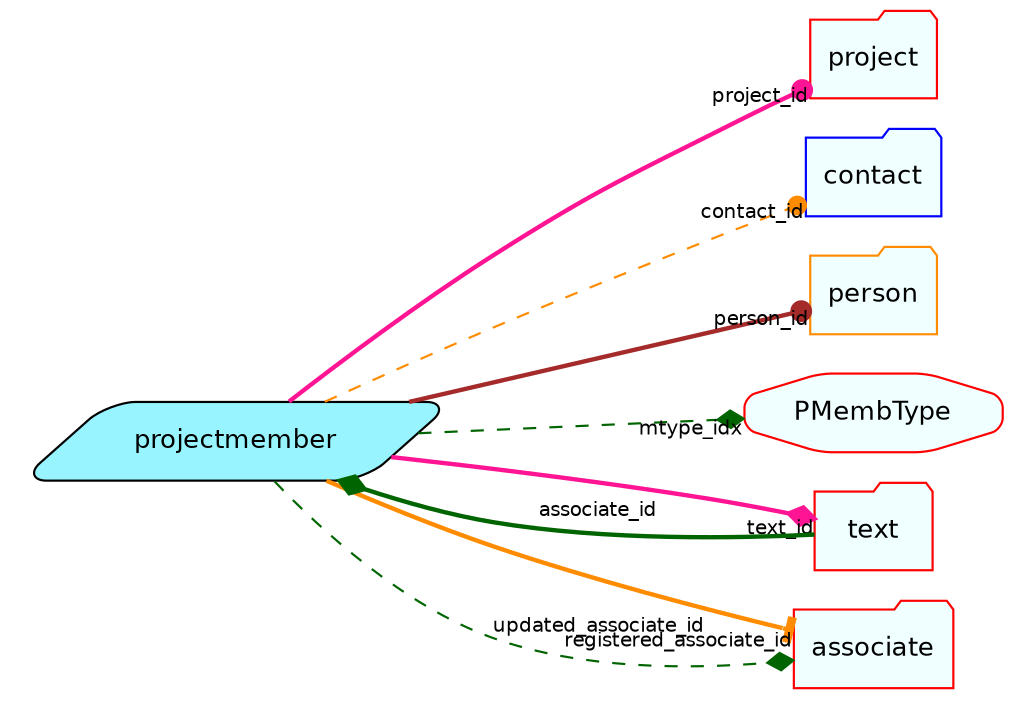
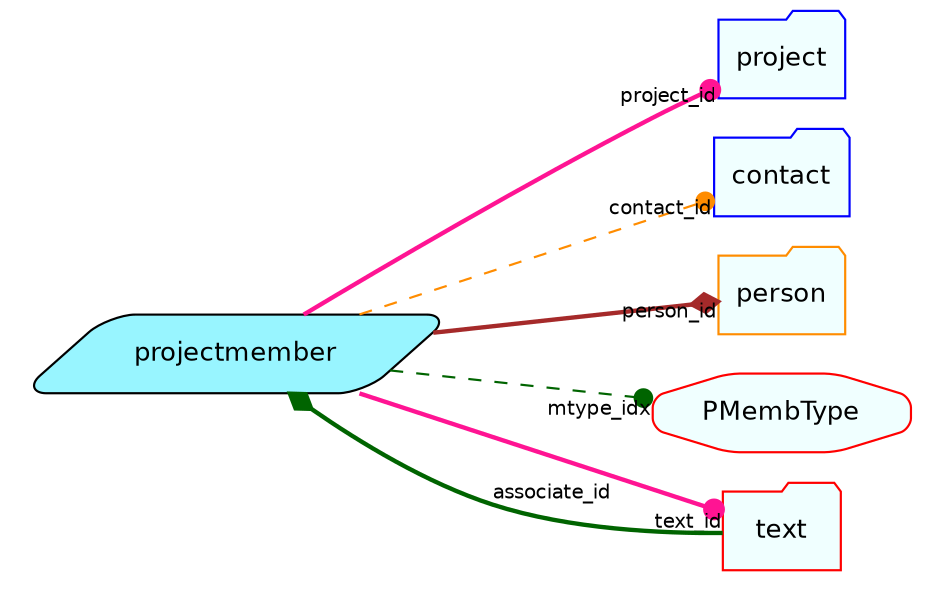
  digraph {
    rankdir=LR
    node [color=red fillcolor=azure1 fontname=Helvetica fontsize=12 shape=folder style="rounded, filled"]
    edge [arrowhead=diamond color=darkgreen fontname=Helvetica fontsize=9 style=bold]
    projectmember [color=black fillcolor=cadetblue1 shape=parallelogram]
-   project
+   project [color=blue]
    contact [color=blue]
    person [color=darkorange]
    PMembType [shape=octagon]
    text
-   associate
    projectmember -> project [arrowhead=dot color=deeppink headlabel=project_id]
    projectmember -> contact [arrowhead=dot color=darkorange headlabel=contact_id style=dashed]
-   projectmember -> person [arrowhead=dot color=brown headlabel=person_id]
-   projectmember -> PMembType [headlabel=mtype_idx style=dashed]
-   projectmember -> text [color=deeppink headlabel=text_id]
-   projectmember -> associate [arrowhead=tee color=darkorange headlabel=registered_associate_id]
-   projectmember -> associate [label=updated_associate_id style=dashed]
+   projectmember -> person [color=brown headlabel=person_id]
+   projectmember -> PMembType [arrowhead=dot headlabel=mtype_idx style=dashed]
+   projectmember -> text [arrowhead=dot color=deeppink headlabel=text_id]
    text -> projectmember [label=associate_id]
  }
